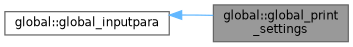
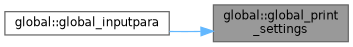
  digraph {
    rankdir=RL
    node [fontname=Helvetica fontsize=10 shape=box style=filled]
    n1 [color=gray40 fillcolor=grey60 fontcolor=black height=0.2 label="global::global_print\l_settings" width=0.4]
    n2 [color=grey40 fillcolor=white height=0.2 label="global::global_inputpara" width=0.4]
-   n2 -> n1 [color=steelblue1 dir=back fontname=Helvetica fontsize=10 labelfontname=Helvetica labelfontsize=10 style=solid]
+   n1 -> n2 [color=steelblue1 dir=back fontname=Helvetica fontsize=10 labelfontname=Helvetica labelfontsize=10 style=solid]
  }
